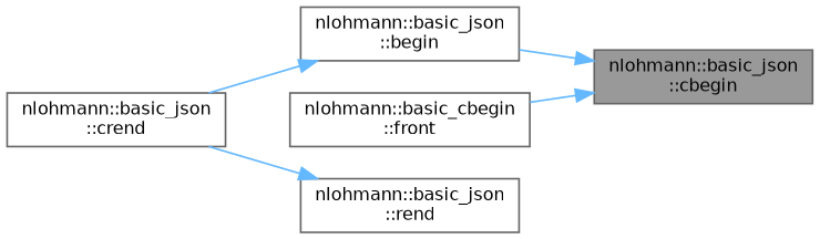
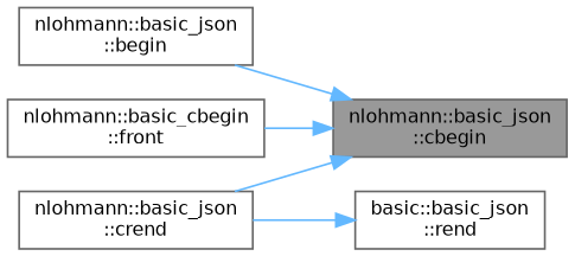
  digraph {
    rankdir=RL
    node [color=grey40 fillcolor=white fontname=Helvetica fontsize=10 shape=box style=filled]
    edge [color=steelblue1 dir=back fontname=Helvetica fontsize=10 labelfontname=Helvetica labelfontsize=10 style=solid]
    n1 [color=gray40 fillcolor=grey60 fontcolor=black height=0.2 label="nlohmann::basic_json\l::cbegin" width=0.4]
    n2 [height=0.2 label="nlohmann::basic_json\l::begin" width=0.4]
    n3 [height=0.2 label="nlohmann::basic_json\l::crend" width=0.4]
    n4 [height=0.2 label="nlohmann::basic_cbegin\l::front" width=0.4]
-   n5 [height=0.2 label="nlohmann::basic_json\l::rend" width=0.4]
+   n5 [height=0.2 label="basic::basic_json\l::rend" width=0.4]
    n1 -> n2
-   n2 -> n3
+   n1 -> n3
    n1 -> n4
    n5 -> n3
  }
